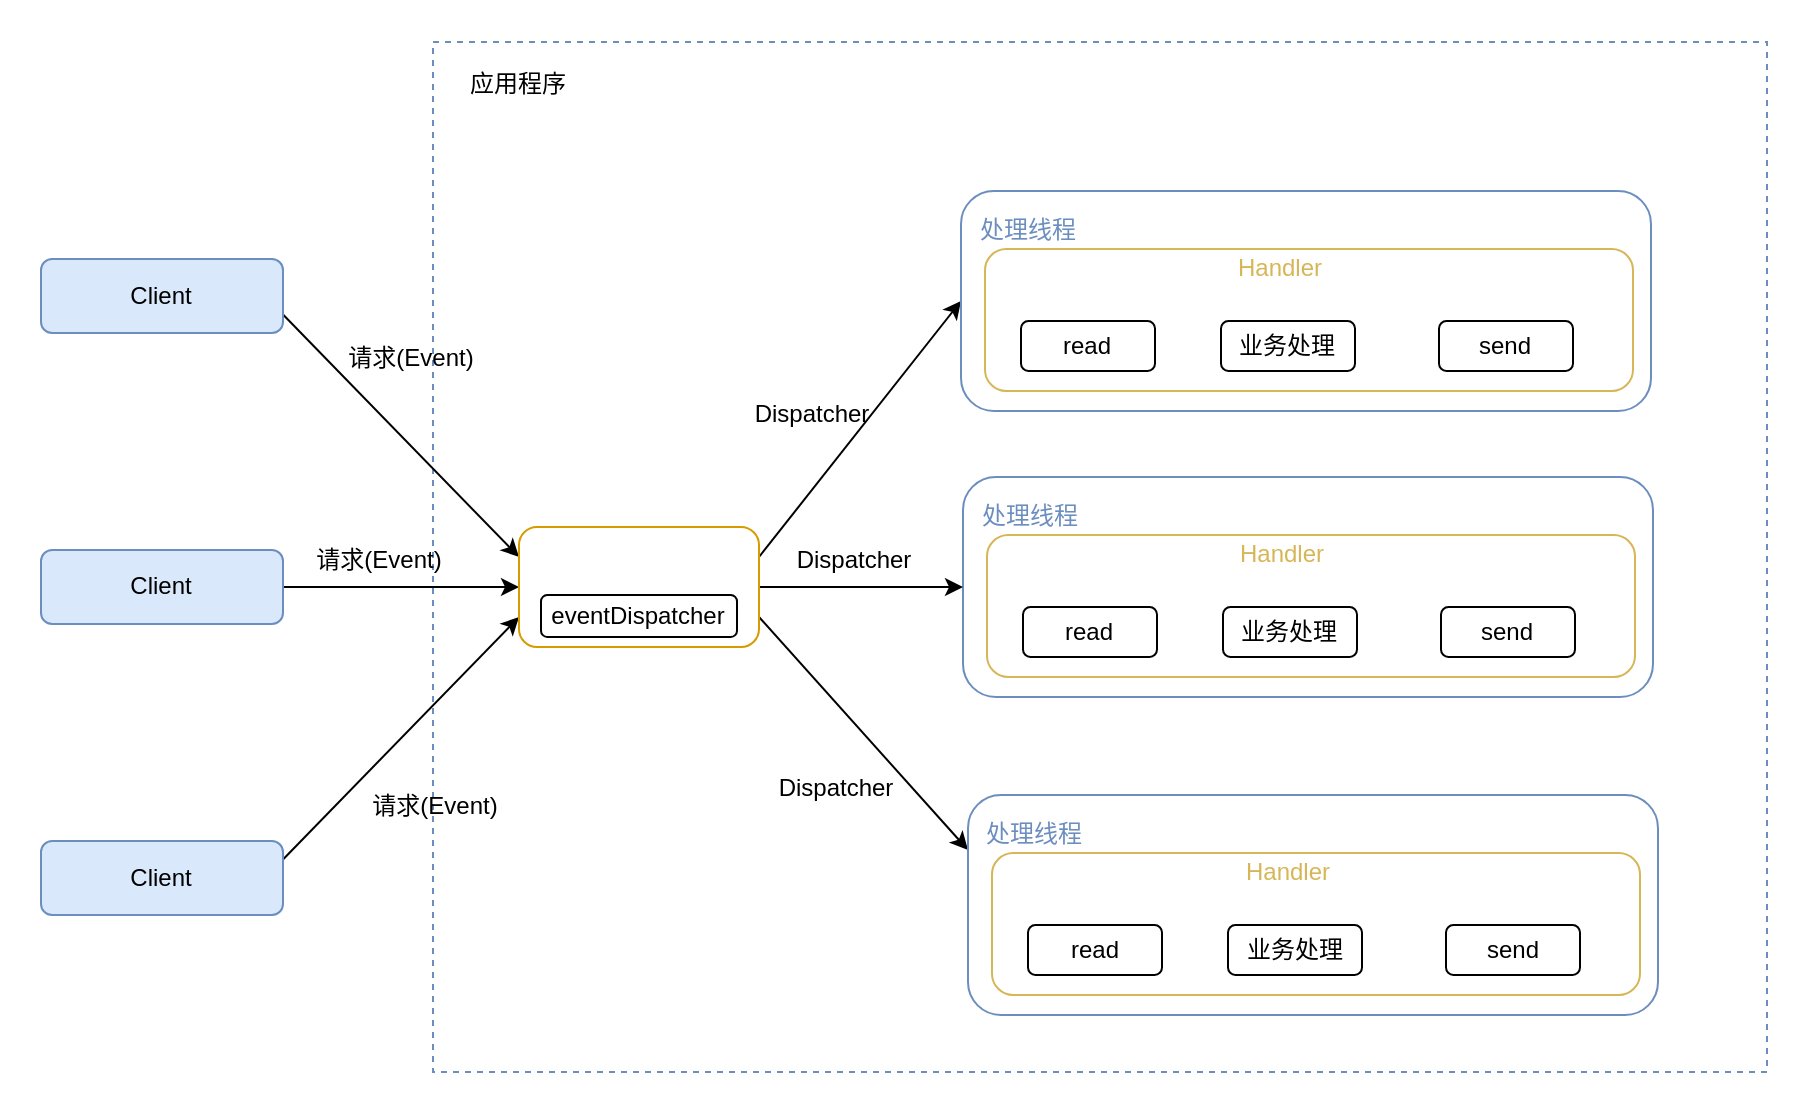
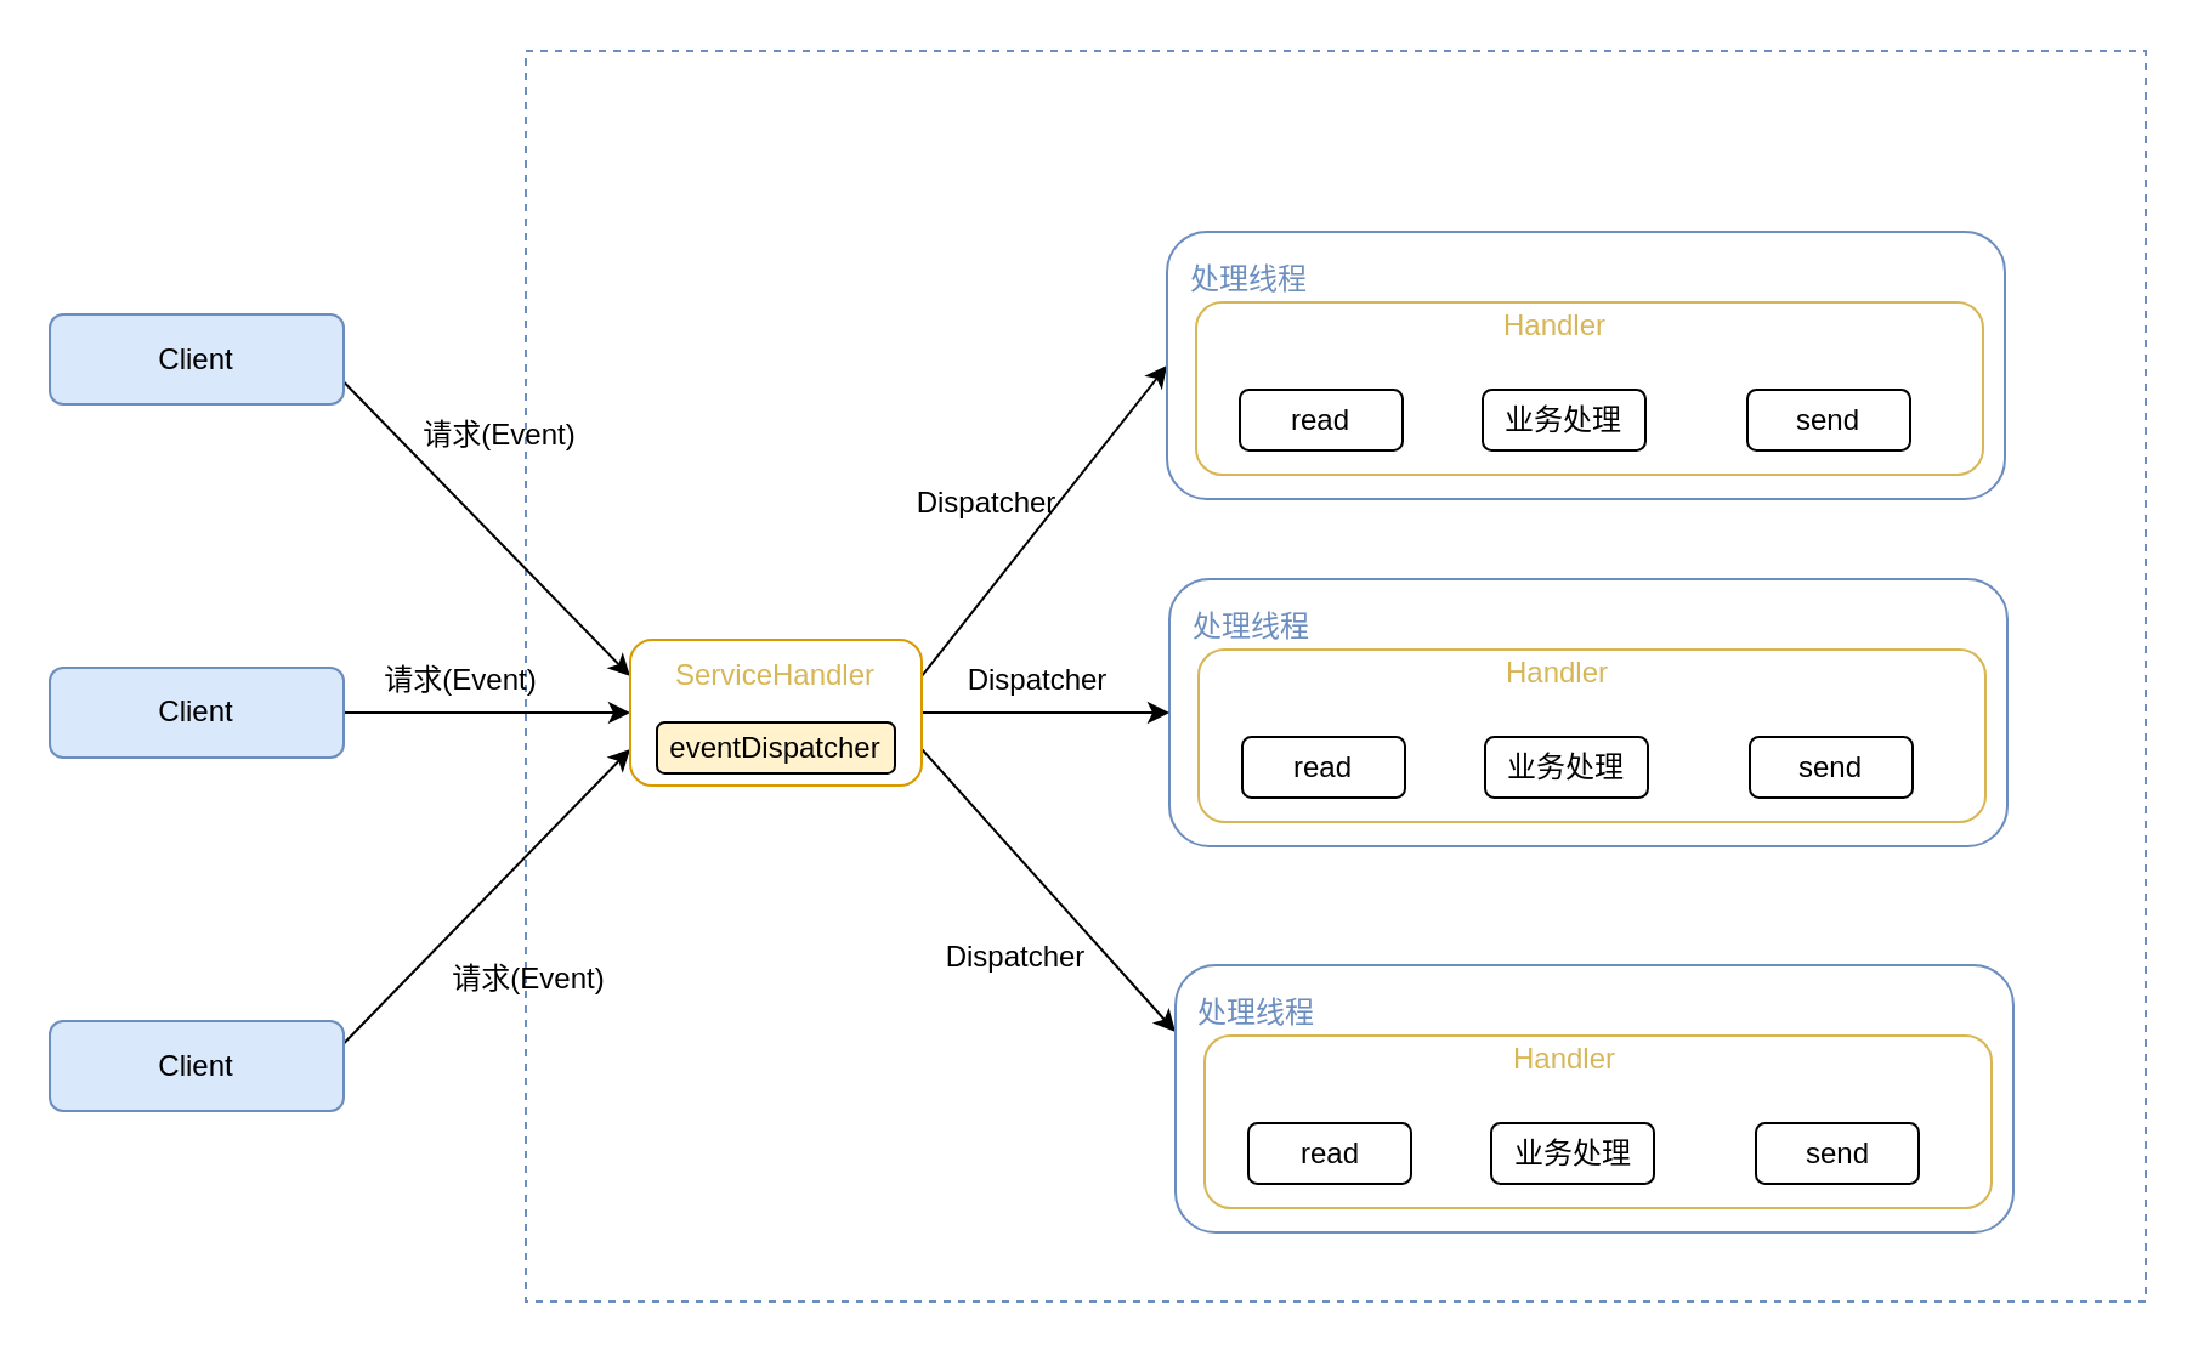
  <mxCell id="0" />
  <mxCell id="1" parent="0" />
  <mxCell id="2" value="" style="rounded=0;whiteSpace=wrap;html=1;fillColor=none;dashed=1;movable=1;resizable=1;rotatable=1;deletable=1;editable=1;locked=0;connectable=1;fontColor=#6C8EBF;strokeColor=#6C8EBF;" vertex="1" parent="1"><mxGeometry x="216" y="20.5" width="667" height="515" as="geometry" /></mxCell>
  <mxCell id="3" style="rounded=0;orthogonalLoop=1;jettySize=auto;html=1;entryX=0;entryY=0.25;entryDx=0;entryDy=0;exitX=1;exitY=0.75;exitDx=0;exitDy=0;" edge="1" parent="1" source="4" target="24"><mxGeometry relative="1" as="geometry" /></mxCell>
  <mxCell id="4" value="Client" style="rounded=1;whiteSpace=wrap;html=1;fillColor=#dae8fc;strokeColor=#6c8ebf;" vertex="1" parent="1"><mxGeometry x="20" y="129" width="121" height="37" as="geometry" /></mxCell>
  <mxCell id="5" style="edgeStyle=orthogonalEdgeStyle;rounded=0;orthogonalLoop=1;jettySize=auto;html=1;" edge="1" parent="1" source="6" target="24"><mxGeometry relative="1" as="geometry" /></mxCell>
  <mxCell id="6" value="Client" style="rounded=1;whiteSpace=wrap;html=1;fillColor=#dae8fc;strokeColor=#6c8ebf;" vertex="1" parent="1"><mxGeometry x="20" y="274.5" width="121" height="37" as="geometry" /></mxCell>
  <mxCell id="7" style="rounded=0;orthogonalLoop=1;jettySize=auto;html=1;entryX=0;entryY=0.75;entryDx=0;entryDy=0;exitX=1;exitY=0.25;exitDx=0;exitDy=0;" edge="1" parent="1" source="8" target="24"><mxGeometry relative="1" as="geometry" /></mxCell>
  <mxCell id="8" value="Client" style="rounded=1;whiteSpace=wrap;html=1;fillColor=#dae8fc;strokeColor=#6c8ebf;" vertex="1" parent="1"><mxGeometry x="20" y="420" width="121" height="37" as="geometry" /></mxCell>
- <mxCell id="9" value="应用程序" style="text;html=1;align=center;verticalAlign=middle;whiteSpace=wrap;rounded=0;" vertex="1" parent="1"><mxGeometry x="229" y="27" width="60" height="30" as="geometry" /></mxCell>
  <mxCell id="10" value="" style="group;movable=1;resizable=1;rotatable=1;deletable=1;editable=1;locked=0;connectable=1;" vertex="1" connectable="0" parent="1"><mxGeometry x="481" y="238" width="345" height="110" as="geometry" /></mxCell>
  <mxCell id="11" value="" style="rounded=1;whiteSpace=wrap;html=1;fillColor=none;strokeColor=#6c8ebf;movable=1;resizable=1;rotatable=1;deletable=1;editable=1;locked=0;connectable=1;" vertex="1" parent="10"><mxGeometry width="345" height="110" as="geometry" /></mxCell>
  <mxCell id="12" value="处理线程" style="text;html=1;strokeColor=none;fillColor=none;align=center;verticalAlign=middle;whiteSpace=wrap;rounded=0;fontColor=#6C8EBF;movable=1;resizable=1;rotatable=1;deletable=1;editable=1;locked=0;connectable=1;" vertex="1" parent="10"><mxGeometry x="3.5" y="5" width="60" height="30" as="geometry" /></mxCell>
  <mxCell id="13" value="" style="rounded=1;whiteSpace=wrap;html=1;fillColor=none;strokeColor=#D6B656;movable=1;resizable=1;rotatable=1;deletable=1;editable=1;locked=0;connectable=1;" vertex="1" parent="10"><mxGeometry x="12" y="29" width="324" height="71" as="geometry" /></mxCell>
  <mxCell id="14" value="Handler" style="text;html=1;strokeColor=none;fillColor=none;align=center;verticalAlign=middle;whiteSpace=wrap;rounded=0;fontColor=#D6B656;movable=1;resizable=1;rotatable=1;deletable=1;editable=1;locked=0;connectable=1;" vertex="1" parent="10"><mxGeometry x="130" y="24" width="60" height="30" as="geometry" /></mxCell>
  <mxCell id="15" value="read" style="rounded=1;whiteSpace=wrap;html=1;movable=1;resizable=1;rotatable=1;deletable=1;editable=1;locked=0;connectable=1;" vertex="1" parent="10"><mxGeometry x="30" y="65" width="67" height="25" as="geometry" /></mxCell>
  <mxCell id="16" value="业务处理" style="rounded=1;whiteSpace=wrap;html=1;movable=1;resizable=1;rotatable=1;deletable=1;editable=1;locked=0;connectable=1;" vertex="1" parent="10"><mxGeometry x="130" y="65" width="67" height="25" as="geometry" /></mxCell>
  <mxCell id="17" value="send" style="rounded=1;whiteSpace=wrap;html=1;movable=1;resizable=1;rotatable=1;deletable=1;editable=1;locked=0;connectable=1;" vertex="1" parent="10"><mxGeometry x="239" y="65" width="67" height="25" as="geometry" /></mxCell>
  <mxCell id="18" value="请求(Event)" style="text;html=1;align=center;verticalAlign=middle;resizable=0;points=[];autosize=1;strokeColor=none;fillColor=none;" vertex="1" parent="1"><mxGeometry x="164" y="166" width="81" height="26" as="geometry" /></mxCell>
  <mxCell id="19" value="请求(Event)" style="text;html=1;align=center;verticalAlign=middle;resizable=0;points=[];autosize=1;strokeColor=none;fillColor=none;" vertex="1" parent="1"><mxGeometry x="148" y="267" width="81" height="26" as="geometry" /></mxCell>
  <mxCell id="20" value="请求(Event)" style="text;html=1;align=center;verticalAlign=middle;resizable=0;points=[];autosize=1;strokeColor=none;fillColor=none;" vertex="1" parent="1"><mxGeometry x="176" y="390" width="81" height="26" as="geometry" /></mxCell>
  <mxCell id="21" style="rounded=0;orthogonalLoop=1;jettySize=auto;html=1;exitX=1;exitY=0.25;exitDx=0;exitDy=0;entryX=0;entryY=0.5;entryDx=0;entryDy=0;" edge="1" parent="1" source="24" target="30"><mxGeometry relative="1" as="geometry" /></mxCell>
  <mxCell id="22" style="edgeStyle=orthogonalEdgeStyle;rounded=0;orthogonalLoop=1;jettySize=auto;html=1;entryX=0;entryY=0.5;entryDx=0;entryDy=0;" edge="1" parent="1" source="24" target="11"><mxGeometry relative="1" as="geometry" /></mxCell>
  <mxCell id="23" style="rounded=0;orthogonalLoop=1;jettySize=auto;html=1;entryX=0;entryY=0.25;entryDx=0;entryDy=0;exitX=1;exitY=0.75;exitDx=0;exitDy=0;" edge="1" parent="1" source="24" target="37"><mxGeometry relative="1" as="geometry" /></mxCell>
  <mxCell id="24" value="" style="rounded=1;whiteSpace=wrap;html=1;fillColor=none;strokeColor=#d79b00;" vertex="1" parent="1"><mxGeometry x="259" y="263" width="120" height="60" as="geometry" /></mxCell>
- <mxCell id="26" value="eventDispatcher" style="rounded=1;whiteSpace=wrap;html=1;" vertex="1" parent="1"><mxGeometry x="270" y="297" width="98" height="21" as="geometry" /></mxCell>
+ <mxCell id="25" value="ServiceHandler" style="text;html=1;strokeColor=none;fillColor=none;align=center;verticalAlign=middle;whiteSpace=wrap;rounded=0;labelBackgroundColor=none;fontColor=#D6B656;" vertex="1" parent="1"><mxGeometry x="289" y="263" width="60" height="30" as="geometry" /></mxCell>
+ <mxCell id="26" value="eventDispatcher" style="rounded=1;whiteSpace=wrap;html=1;fillColor=#fff2cc;" vertex="1" parent="1"><mxGeometry x="270" y="297" width="98" height="21" as="geometry" /></mxCell>
  <mxCell id="27" value="Dispatcher" style="text;html=1;strokeColor=none;fillColor=none;align=center;verticalAlign=middle;whiteSpace=wrap;rounded=0;" vertex="1" parent="1"><mxGeometry x="376" y="192" width="60" height="30" as="geometry" /></mxCell>
  <mxCell id="28" value="Dispatcher" style="text;html=1;strokeColor=none;fillColor=none;align=center;verticalAlign=middle;whiteSpace=wrap;rounded=0;" vertex="1" parent="1"><mxGeometry x="397" y="265" width="60" height="30" as="geometry" /></mxCell>
  <mxCell id="29" value="Dispatcher" style="text;html=1;strokeColor=none;fillColor=none;align=center;verticalAlign=middle;whiteSpace=wrap;rounded=0;" vertex="1" parent="1"><mxGeometry x="388" y="379" width="60" height="30" as="geometry" /></mxCell>
  <mxCell id="30" value="" style="rounded=1;whiteSpace=wrap;html=1;fillColor=none;strokeColor=#6c8ebf;movable=1;resizable=1;rotatable=1;deletable=1;editable=1;locked=0;connectable=1;" vertex="1" parent="1"><mxGeometry x="480" y="95" width="345" height="110" as="geometry" /></mxCell>
  <mxCell id="31" value="处理线程" style="text;html=1;strokeColor=none;fillColor=none;align=center;verticalAlign=middle;whiteSpace=wrap;rounded=0;fontColor=#6C8EBF;movable=1;resizable=1;rotatable=1;deletable=1;editable=1;locked=0;connectable=1;" vertex="1" parent="1"><mxGeometry x="483.5" y="100" width="60" height="30" as="geometry" /></mxCell>
  <mxCell id="32" value="" style="rounded=1;whiteSpace=wrap;html=1;fillColor=none;strokeColor=#D6B656;movable=1;resizable=1;rotatable=1;deletable=1;editable=1;locked=0;connectable=1;" vertex="1" parent="1"><mxGeometry x="492" y="124" width="324" height="71" as="geometry" /></mxCell>
  <mxCell id="33" value="Handler" style="text;html=1;strokeColor=none;fillColor=none;align=center;verticalAlign=middle;whiteSpace=wrap;rounded=0;fontColor=#D6B656;movable=1;resizable=1;rotatable=1;deletable=1;editable=1;locked=0;connectable=1;" vertex="1" parent="1"><mxGeometry x="610" y="119" width="60" height="30" as="geometry" /></mxCell>
  <mxCell id="34" value="read" style="rounded=1;whiteSpace=wrap;html=1;movable=1;resizable=1;rotatable=1;deletable=1;editable=1;locked=0;connectable=1;" vertex="1" parent="1"><mxGeometry x="510" y="160" width="67" height="25" as="geometry" /></mxCell>
  <mxCell id="35" value="业务处理" style="rounded=1;whiteSpace=wrap;html=1;movable=1;resizable=1;rotatable=1;deletable=1;editable=1;locked=0;connectable=1;" vertex="1" parent="1"><mxGeometry x="610" y="160" width="67" height="25" as="geometry" /></mxCell>
  <mxCell id="36" value="send" style="rounded=1;whiteSpace=wrap;html=1;movable=1;resizable=1;rotatable=1;deletable=1;editable=1;locked=0;connectable=1;" vertex="1" parent="1"><mxGeometry x="719" y="160" width="67" height="25" as="geometry" /></mxCell>
  <mxCell id="37" value="" style="rounded=1;whiteSpace=wrap;html=1;fillColor=none;strokeColor=#6c8ebf;movable=1;resizable=1;rotatable=1;deletable=1;editable=1;locked=0;connectable=1;" vertex="1" parent="1"><mxGeometry x="483.5" y="397" width="345" height="110" as="geometry" /></mxCell>
  <mxCell id="38" value="处理线程" style="text;html=1;strokeColor=none;fillColor=none;align=center;verticalAlign=middle;whiteSpace=wrap;rounded=0;fontColor=#6C8EBF;movable=1;resizable=1;rotatable=1;deletable=1;editable=1;locked=0;connectable=1;" vertex="1" parent="1"><mxGeometry x="487" y="402" width="60" height="30" as="geometry" /></mxCell>
  <mxCell id="39" value="" style="rounded=1;whiteSpace=wrap;html=1;fillColor=none;strokeColor=#D6B656;movable=1;resizable=1;rotatable=1;deletable=1;editable=1;locked=0;connectable=1;" vertex="1" parent="1"><mxGeometry x="495.5" y="426" width="324" height="71" as="geometry" /></mxCell>
  <mxCell id="40" value="Handler" style="text;html=1;strokeColor=none;fillColor=none;align=center;verticalAlign=middle;whiteSpace=wrap;rounded=0;fontColor=#D6B656;movable=1;resizable=1;rotatable=1;deletable=1;editable=1;locked=0;connectable=1;" vertex="1" parent="1"><mxGeometry x="613.5" y="421" width="60" height="30" as="geometry" /></mxCell>
  <mxCell id="41" value="read" style="rounded=1;whiteSpace=wrap;html=1;movable=1;resizable=1;rotatable=1;deletable=1;editable=1;locked=0;connectable=1;" vertex="1" parent="1"><mxGeometry x="513.5" y="462" width="67" height="25" as="geometry" /></mxCell>
  <mxCell id="42" value="业务处理" style="rounded=1;whiteSpace=wrap;html=1;movable=1;resizable=1;rotatable=1;deletable=1;editable=1;locked=0;connectable=1;" vertex="1" parent="1"><mxGeometry x="613.5" y="462" width="67" height="25" as="geometry" /></mxCell>
  <mxCell id="43" value="send" style="rounded=1;whiteSpace=wrap;html=1;movable=1;resizable=1;rotatable=1;deletable=1;editable=1;locked=0;connectable=1;" vertex="1" parent="1"><mxGeometry x="722.5" y="462" width="67" height="25" as="geometry" /></mxCell>
